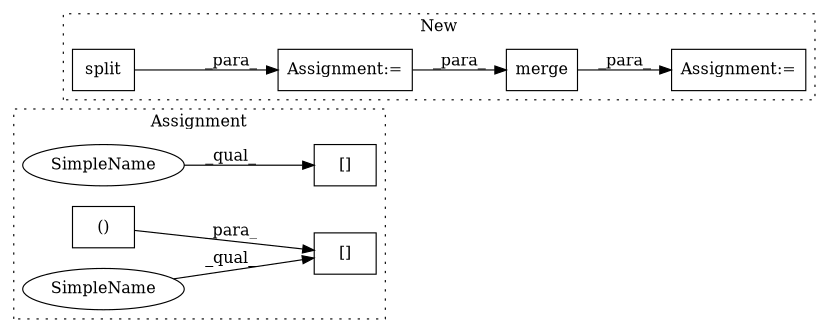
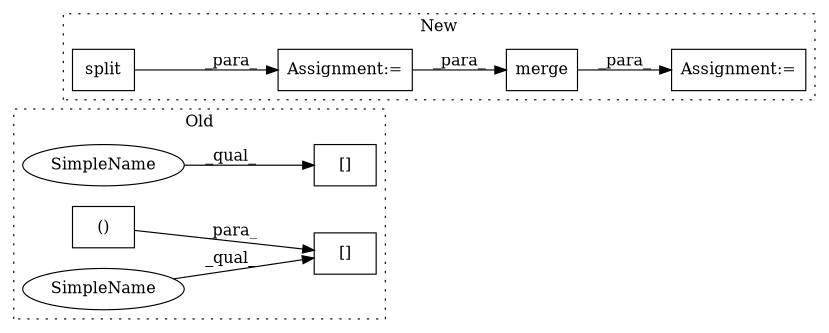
  digraph {
    rankdir=LR
    node [a=2 l=9 shape=box]
    n1 [l="17,2" label="[]" s="2552,2634"]
    n2 [l="15,2" label="[]" s="2389,2463"]
    n3 [a=106 l=59 label="()" s=2404]
    n4 [a=42 label=SimpleName s=2552 shape=ellipse]
    n5 [a=42 label=SimpleName s=2389 shape=ellipse]
    n6 [a=32 l="6,1" label=merge s="3140,3154"]
    n7 [a=7 l=1 label="Assignment:=" s=3134]
    n8 [a=7 l=10 label="Assignment:=" s=2845]
    n9 [a=32 l="6,1" label=split s="2948,2957"]
    subgraph cluster_1 {
-     label=Assignment
+     label=Old
      style=dotted
      n1
      n2
      n3
      n4
      n5
    }
    subgraph cluster_2 {
      label=New
      style=dotted
      n6
      n7
      n8
      n9
    }
    n3 -> n2 [label=_para_]
    n4 -> n1 [label=_qual_]
    n5 -> n2 [label=_qual_]
    n6 -> n7 [label=_para_]
    n8 -> n6 [label=_para_]
    n9 -> n8 [label=_para_]
  }
